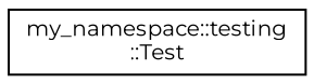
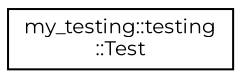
  digraph {
    rankdir=TB
    fontname=Montserrat
-   n1 [color=black fillcolor=white fontname=Montserrat fontsize=10 height=0.2 label="my_namespace::testing\l::Test" shape=record style=filled width=0.4]
+   n1 [color=black fillcolor=white fontname=Montserrat fontsize=10 height=0.2 label="my_testing::testing\l::Test" shape=record style=filled width=0.4]
  }
